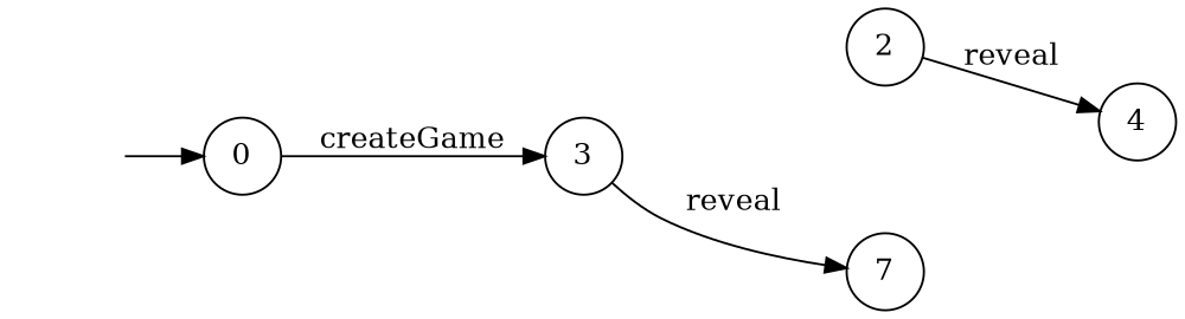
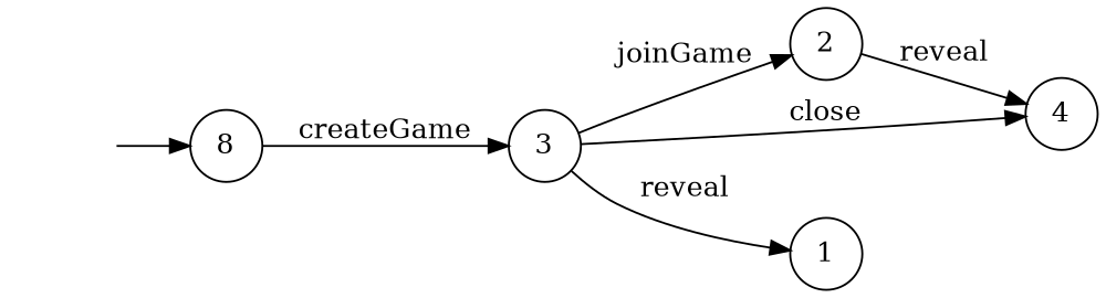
  digraph {
    rankdir=LR
    node [shape=circle]
    "" [shape=plaintext]
-   n2 [label=0]
+   n2 [label=8]
    n3 [label=3]
    n4 [label=2]
    n5 [label=4]
-   n6 [label=7]
+   n6 [label=1]
    "" -> n2
    n2 -> n3 [label=createGame]
+   n3 -> n4 [label=joinGame]
+   n3 -> n5 [label=close]
    n3 -> n6 [label=reveal]
    n4 -> n5 [label=reveal]
  }
